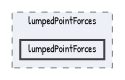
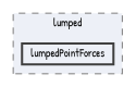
  digraph {
    compound=true
    rankdir=LR
    fontname="Patrick Hand"
    n1 [color=grey25 fillcolor="#edf0f7" fontname="Patrick Hand" fontsize=10 height=0.2 label=lumpedPointForces shape=box style="filled,bold" width=0.4]
    subgraph cluster_1 {
      bgcolor="#edf0f7"
      fontsize=10
-     label=lumpedPointForces
+     label=lumped
      pencolor=grey50
      style="filled,dashed"
      n1
    }
  }
